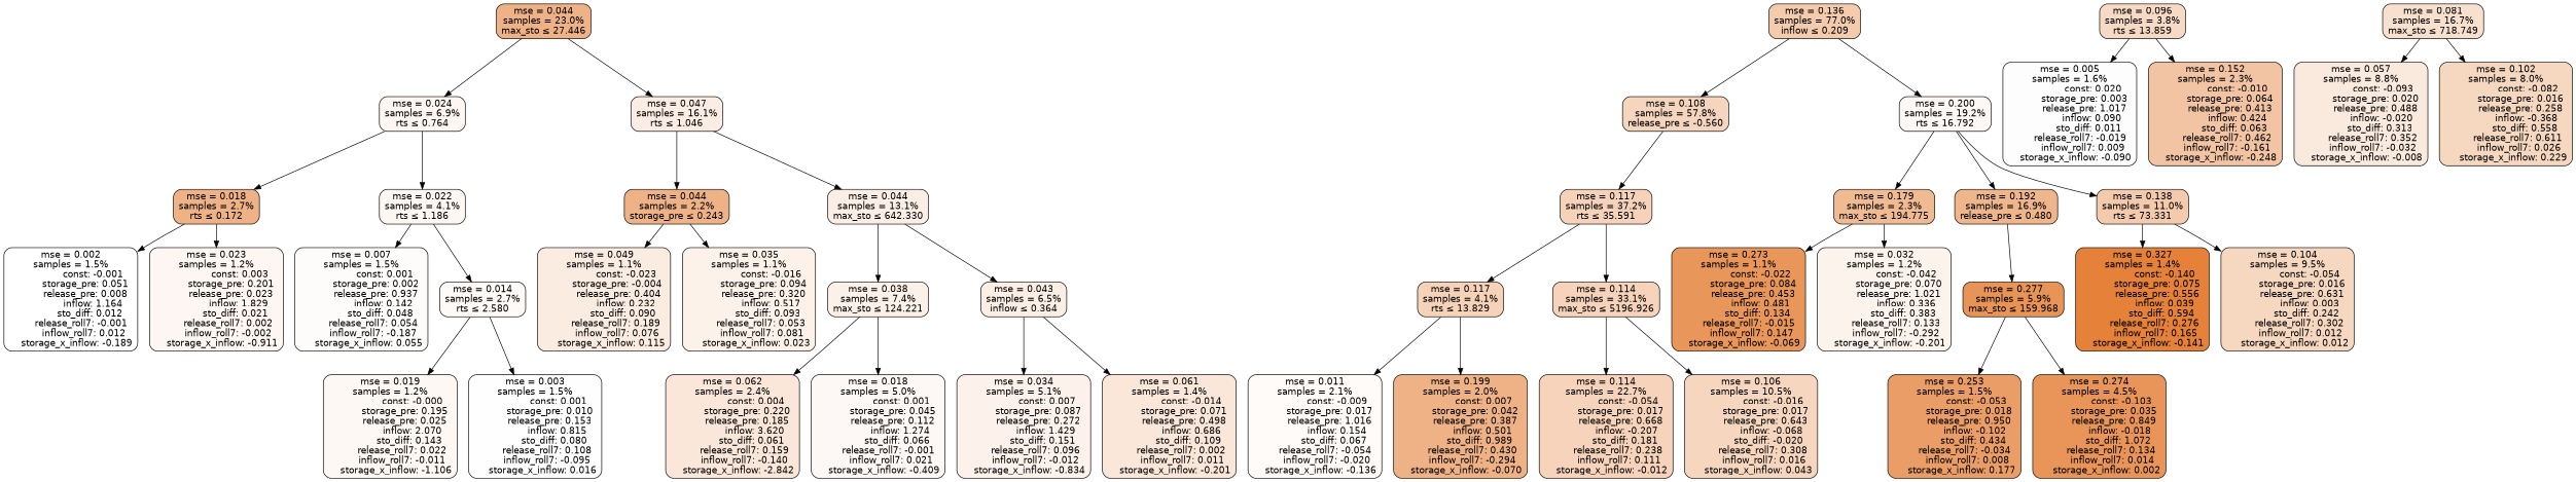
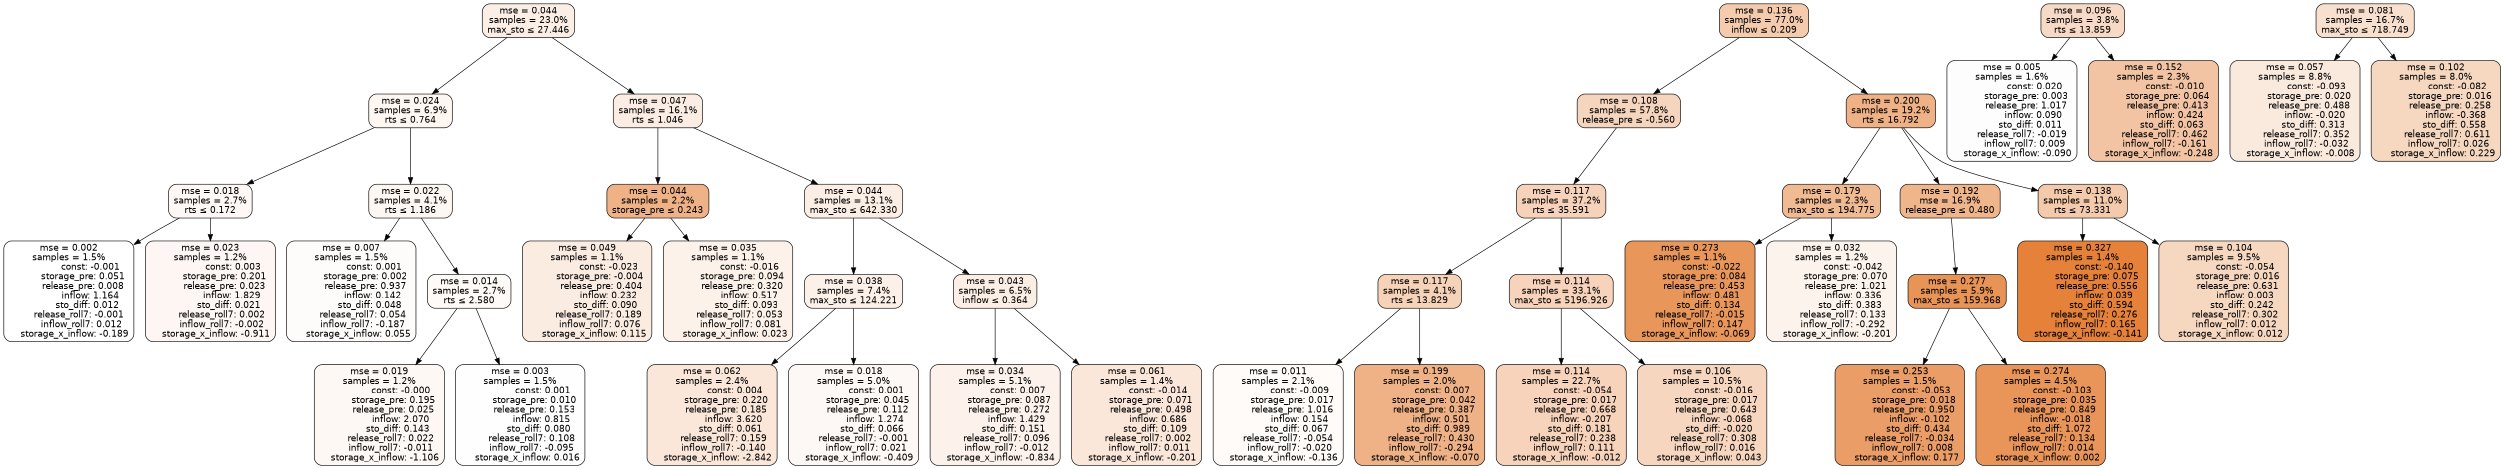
  digraph {
    rankdir=TB
    node [color=black fillcolor="#efb286" fontname=helvetica shape=rectangle style="filled, rounded"]
    edge [fontname=helvetica]
-   n1 [label="mse = 0.044\nsamples = 23.0%\nmax_sto &le; 27.446"]
+   n1 [fillcolor="#fbeee5" label="mse = 0.044\nsamples = 23.0%\nmax_sto &le; 27.446"]
    n2 [fillcolor="#fdf6f1" label="mse = 0.024\nsamples = 6.9%\nrts &le; 0.764"]
    n3 [fillcolor="#fbede3" label="mse = 0.047\nsamples = 16.1%\nrts &le; 1.046"]
    n4 [fillcolor="#f4cbad" label="mse = 0.136\nsamples = 77.0%\ninflow &le; 0.209"]
    n5 [fillcolor="#f6d5be" label="mse = 0.108\nsamples = 57.8%\nrelease_pre &le; -0.560"]
-   n6 [fillcolor="#fdf8f5" label="mse = 0.200\nsamples = 19.2%\nrts &le; 16.792"]
-   n7 [label="mse = 0.018\nsamples = 2.7%\nrts &le; 0.172"]
+   n6 [label="mse = 0.200\nsamples = 19.2%\nrts &le; 16.792"]
+   n7 [fillcolor="#fdf8f5" label="mse = 0.018\nsamples = 2.7%\nrts &le; 0.172"]
    n8 [fillcolor="#fdf7f2" label="mse = 0.022\nsamples = 4.1%\nrts &le; 1.186"]
    n9 [label="mse = 0.044\nsamples = 2.2%\nstorage_pre &le; 0.243"]
    n10 [fillcolor="#fbeee5" label="mse = 0.044\nsamples = 13.1%\nmax_sto &le; 642.330"]
    n11 [fillcolor="#ffffff" label="mse = 0.002\nsamples = 1.5%\n               const: -0.001\n          storage_pre: 0.051\n          release_pre: 0.008\n               inflow: 1.164\n             sto_diff: 0.012\n       release_roll7: -0.001\n         inflow_roll7: 0.012\n    storage_x_inflow: -0.189"]
    n12 [fillcolor="#fdf6f2" label="mse = 0.023\nsamples = 1.2%\n                const: 0.003\n          storage_pre: 0.201\n          release_pre: 0.023\n               inflow: 1.829\n             sto_diff: 0.021\n        release_roll7: 0.002\n        inflow_roll7: -0.002\n    storage_x_inflow: -0.911"]
    n13 [fillcolor="#fefcfb" label="mse = 0.007\nsamples = 1.5%\n                const: 0.001\n          storage_pre: 0.002\n          release_pre: 0.937\n               inflow: 0.142\n             sto_diff: 0.048\n        release_roll7: 0.054\n        inflow_roll7: -0.187\n     storage_x_inflow: 0.055"]
    n14 [fillcolor="#fefaf7" label="mse = 0.014\nsamples = 2.7%\nrts &le; 2.580"]
    n15 [fillcolor="#fdf8f4" label="mse = 0.019\nsamples = 1.2%\n               const: -0.000\n          storage_pre: 0.195\n          release_pre: 0.025\n               inflow: 2.070\n             sto_diff: 0.143\n        release_roll7: 0.022\n        inflow_roll7: -0.011\n    storage_x_inflow: -1.106"]
    n16 [fillcolor="#fefefe" label="mse = 0.003\nsamples = 1.5%\n                const: 0.001\n          storage_pre: 0.010\n          release_pre: 0.153\n               inflow: 0.815\n             sto_diff: 0.080\n        release_roll7: 0.108\n        inflow_roll7: -0.095\n     storage_x_inflow: 0.016"]
    n17 [fillcolor="#fbece2" label="mse = 0.049\nsamples = 1.1%\n               const: -0.023\n         storage_pre: -0.004\n          release_pre: 0.404\n               inflow: 0.232\n             sto_diff: 0.090\n        release_roll7: 0.189\n         inflow_roll7: 0.076\n     storage_x_inflow: 0.115"]
    n18 [fillcolor="#fcf2ea" label="mse = 0.035\nsamples = 1.1%\n               const: -0.016\n          storage_pre: 0.094\n          release_pre: 0.320\n               inflow: 0.517\n             sto_diff: 0.093\n        release_roll7: 0.053\n         inflow_roll7: 0.081\n     storage_x_inflow: 0.023"]
    n19 [fillcolor="#fcf1e9" label="mse = 0.038\nsamples = 7.4%\nmax_sto &le; 124.221"]
    n20 [fillcolor="#fbefe5" label="mse = 0.043\nsamples = 6.5%\ninflow &le; 0.364"]
    n21 [fillcolor="#fae7da" label="mse = 0.062\nsamples = 2.4%\n                const: 0.004\n          storage_pre: 0.220\n          release_pre: 0.185\n               inflow: 3.620\n             sto_diff: 0.061\n        release_roll7: 0.159\n        inflow_roll7: -0.140\n    storage_x_inflow: -2.842"]
    n22 [fillcolor="#fdf8f5" label="mse = 0.018\nsamples = 5.0%\n                const: 0.001\n          storage_pre: 0.045\n          release_pre: 0.112\n               inflow: 1.274\n             sto_diff: 0.066\n       release_roll7: -0.001\n         inflow_roll7: 0.021\n    storage_x_inflow: -0.409"]
    n23 [fillcolor="#fcf2eb" label="mse = 0.034\nsamples = 5.1%\n                const: 0.007\n          storage_pre: 0.087\n          release_pre: 0.272\n               inflow: 1.429\n             sto_diff: 0.151\n        release_roll7: 0.096\n        inflow_roll7: -0.012\n    storage_x_inflow: -0.834"]
    n24 [fillcolor="#fae7da" label="mse = 0.061\nsamples = 1.4%\n               const: -0.014\n          storage_pre: 0.071\n          release_pre: 0.498\n               inflow: 0.686\n             sto_diff: 0.109\n        release_roll7: 0.002\n         inflow_roll7: 0.011\n    storage_x_inflow: -0.201"]
    n25 [fillcolor="#f5d2b9" label="mse = 0.117\nsamples = 37.2%\nrts &le; 35.591"]
    n26 [fillcolor="#f0ba93" label="mse = 0.179\nsamples = 2.3%\nmax_sto &le; 194.775"]
-   n27 [fillcolor="#efb58b" label="mse = 0.192\nsamples = 16.9%\nrelease_pre &le; 0.480"]
+   n27 [fillcolor="#efb58b" label="mse = 0.192\nmse = 16.9%\nrelease_pre &le; 0.480"]
    n28 [fillcolor="#f4caac" label="mse = 0.138\nsamples = 11.0%\nrts &le; 73.331"]
    n29 [fillcolor="#f5d2b8" label="mse = 0.117\nsamples = 4.1%\nrts &le; 13.829"]
    n30 [fillcolor="#f6d3ba" label="mse = 0.114\nsamples = 33.1%\nmax_sto &le; 5196.926"]
    n31 [fillcolor="#f7dac5" label="mse = 0.096\nsamples = 3.8%\nrts &le; 13.859"]
    n32 [fillcolor="#fefdfd" label="mse = 0.005\nsamples = 1.6%\n                const: 0.020\n          storage_pre: 0.003\n          release_pre: 1.017\n               inflow: 0.090\n             sto_diff: 0.011\n       release_roll7: -0.019\n         inflow_roll7: 0.009\n    storage_x_inflow: -0.090"]
    n33 [fillcolor="#f2c4a3" label="mse = 0.152\nsamples = 2.3%\n               const: -0.010\n          storage_pre: 0.064\n          release_pre: 0.413\n               inflow: 0.424\n             sto_diff: 0.063\n        release_roll7: 0.462\n        inflow_roll7: -0.161\n    storage_x_inflow: -0.248"]
    n34 [fillcolor="#f8e0ce" label="mse = 0.081\nsamples = 16.7%\nmax_sto &le; 718.749"]
    n35 [fillcolor="#fae9dd" label="mse = 0.057\nsamples = 8.8%\n               const: -0.093\n          storage_pre: 0.020\n          release_pre: 0.488\n              inflow: -0.020\n             sto_diff: 0.313\n        release_roll7: 0.352\n        inflow_roll7: -0.032\n    storage_x_inflow: -0.008"]
    n36 [fillcolor="#f6d8c1" label="mse = 0.102\nsamples = 8.0%\n               const: -0.082\n          storage_pre: 0.016\n          release_pre: 0.258\n              inflow: -0.368\n             sto_diff: 0.558\n        release_roll7: 0.611\n         inflow_roll7: 0.026\n     storage_x_inflow: 0.229"]
    n37 [fillcolor="#fefbf9" label="mse = 0.011\nsamples = 2.1%\n               const: -0.009\n          storage_pre: 0.017\n          release_pre: 1.016\n               inflow: 0.154\n             sto_diff: 0.067\n       release_roll7: -0.054\n        inflow_roll7: -0.020\n    storage_x_inflow: -0.136"]
    n38 [label="mse = 0.199\nsamples = 2.0%\n                const: 0.007\n          storage_pre: 0.042\n          release_pre: 0.387\n               inflow: 0.501\n             sto_diff: 0.989\n        release_roll7: 0.430\n        inflow_roll7: -0.294\n    storage_x_inflow: -0.070"]
    n39 [fillcolor="#f6d3ba" label="mse = 0.114\nsamples = 22.7%\n               const: -0.054\n          storage_pre: 0.017\n          release_pre: 0.668\n              inflow: -0.207\n             sto_diff: 0.181\n        release_roll7: 0.238\n         inflow_roll7: 0.111\n    storage_x_inflow: -0.012"]
    n40 [fillcolor="#f6d6bf" label="mse = 0.106\nsamples = 10.5%\n               const: -0.016\n          storage_pre: 0.017\n          release_pre: 0.643\n              inflow: -0.068\n            sto_diff: -0.020\n        release_roll7: 0.308\n         inflow_roll7: 0.016\n     storage_x_inflow: 0.043"]
    n41 [fillcolor="#e9965a" label="mse = 0.273\nsamples = 1.1%\n               const: -0.022\n          storage_pre: 0.084\n          release_pre: 0.453\n               inflow: 0.481\n             sto_diff: 0.134\n       release_roll7: -0.015\n         inflow_roll7: 0.147\n    storage_x_inflow: -0.069"]
    n42 [fillcolor="#fcf3ec" label="mse = 0.032\nsamples = 1.2%\n               const: -0.042\n          storage_pre: 0.070\n          release_pre: 1.021\n               inflow: 0.336\n             sto_diff: 0.383\n        release_roll7: 0.133\n        inflow_roll7: -0.292\n    storage_x_inflow: -0.201"]
    n43 [fillcolor="#e99457" label="mse = 0.277\nsamples = 5.9%\nmax_sto &le; 159.968"]
    n44 [fillcolor="#e58139" label="mse = 0.327\nsamples = 1.4%\n               const: -0.140\n          storage_pre: 0.075\n          release_pre: 0.556\n               inflow: 0.039\n             sto_diff: 0.594\n        release_roll7: 0.276\n         inflow_roll7: 0.165\n    storage_x_inflow: -0.141"]
    n45 [fillcolor="#f6d7c0" label="mse = 0.104\nsamples = 9.5%\n               const: -0.054\n          storage_pre: 0.016\n          release_pre: 0.631\n               inflow: 0.003\n             sto_diff: 0.242\n        release_roll7: 0.302\n         inflow_roll7: 0.012\n     storage_x_inflow: 0.012"]
    n46 [fillcolor="#ea9d66" label="mse = 0.253\nsamples = 1.5%\n               const: -0.053\n          storage_pre: 0.018\n          release_pre: 0.950\n              inflow: -0.102\n             sto_diff: 0.434\n       release_roll7: -0.034\n         inflow_roll7: 0.008\n     storage_x_inflow: 0.177"]
    n47 [fillcolor="#e99559" label="mse = 0.274\nsamples = 4.5%\n               const: -0.103\n          storage_pre: 0.035\n          release_pre: 0.849\n              inflow: -0.018\n             sto_diff: 1.072\n        release_roll7: 0.134\n         inflow_roll7: 0.014\n     storage_x_inflow: 0.002"]
    n1 -> n2
    n1 -> n3
    n2 -> n7
    n2 -> n8
    n3 -> n9
    n3 -> n10
    n4 -> n5
    n4 -> n6
    n5 -> n25
    n6 -> n26
    n6 -> n27
    n6 -> n28
    n7 -> n11
    n7 -> n12
    n8 -> n13
    n8 -> n14
    n9 -> n17
    n9 -> n18
    n10 -> n19
    n10 -> n20
    n14 -> n15
    n14 -> n16
    n19 -> n21
    n19 -> n22
    n20 -> n23
    n20 -> n24
    n25 -> n29
    n25 -> n30
    n26 -> n41
    n26 -> n42
    n27 -> n43
    n28 -> n44
    n28 -> n45
    n29 -> n37
    n29 -> n38
    n30 -> n39
    n30 -> n40
    n31 -> n32
    n31 -> n33
    n34 -> n35
    n34 -> n36
    n43 -> n46
    n43 -> n47
  }
